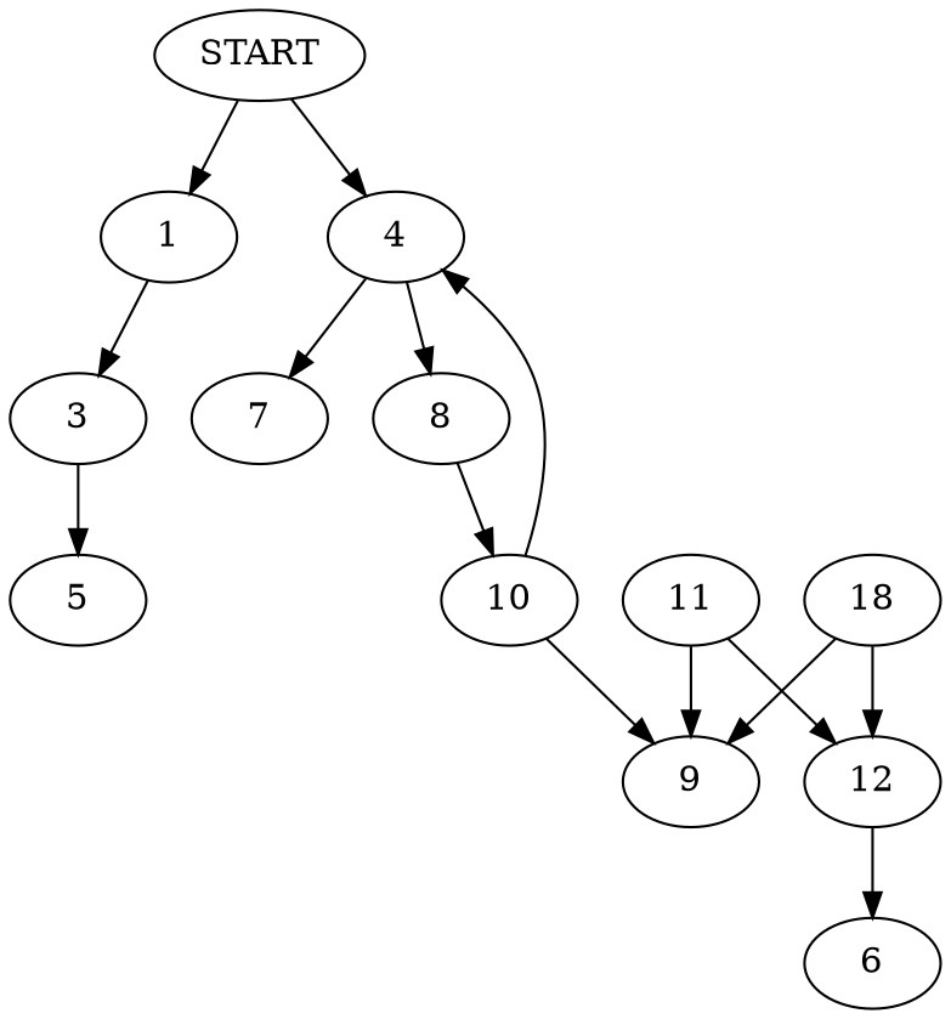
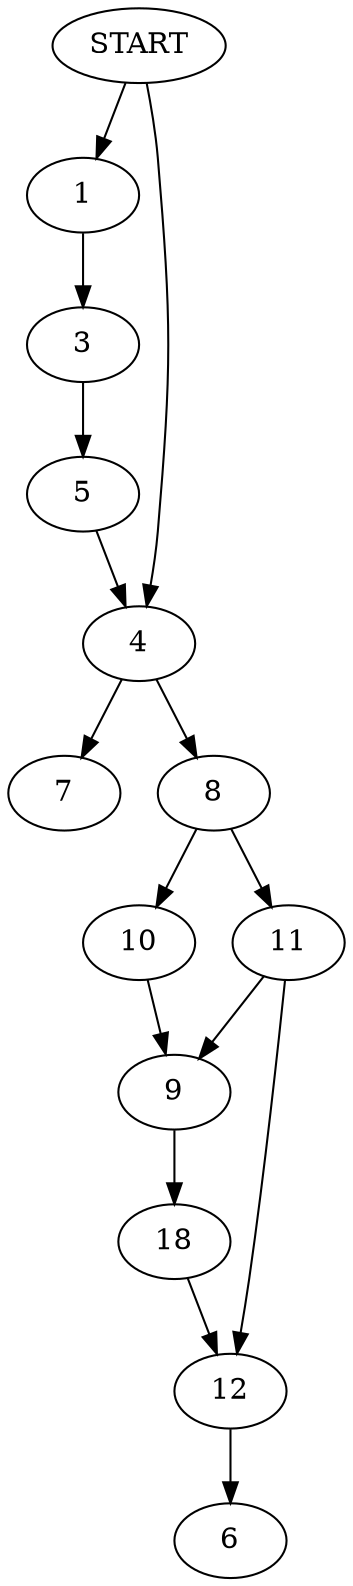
  digraph {
    n1 [label=START]
    1
    4
    3
    5
    7
    8
    10
    11
    n10 [label=18]
    9
    12
    6
    n1 -> 1
    n1 -> 4
    1 -> 3
    4 -> 7
    4 -> 8
    3 -> 5
-   10 -> 4
+   5 -> 4
    8 -> 10
+   8 -> 11
    10 -> 9
    11 -> 9
    11 -> 12
    n10 -> 12
-   n10 -> 9
+   9 -> n10
    12 -> 6
  }
